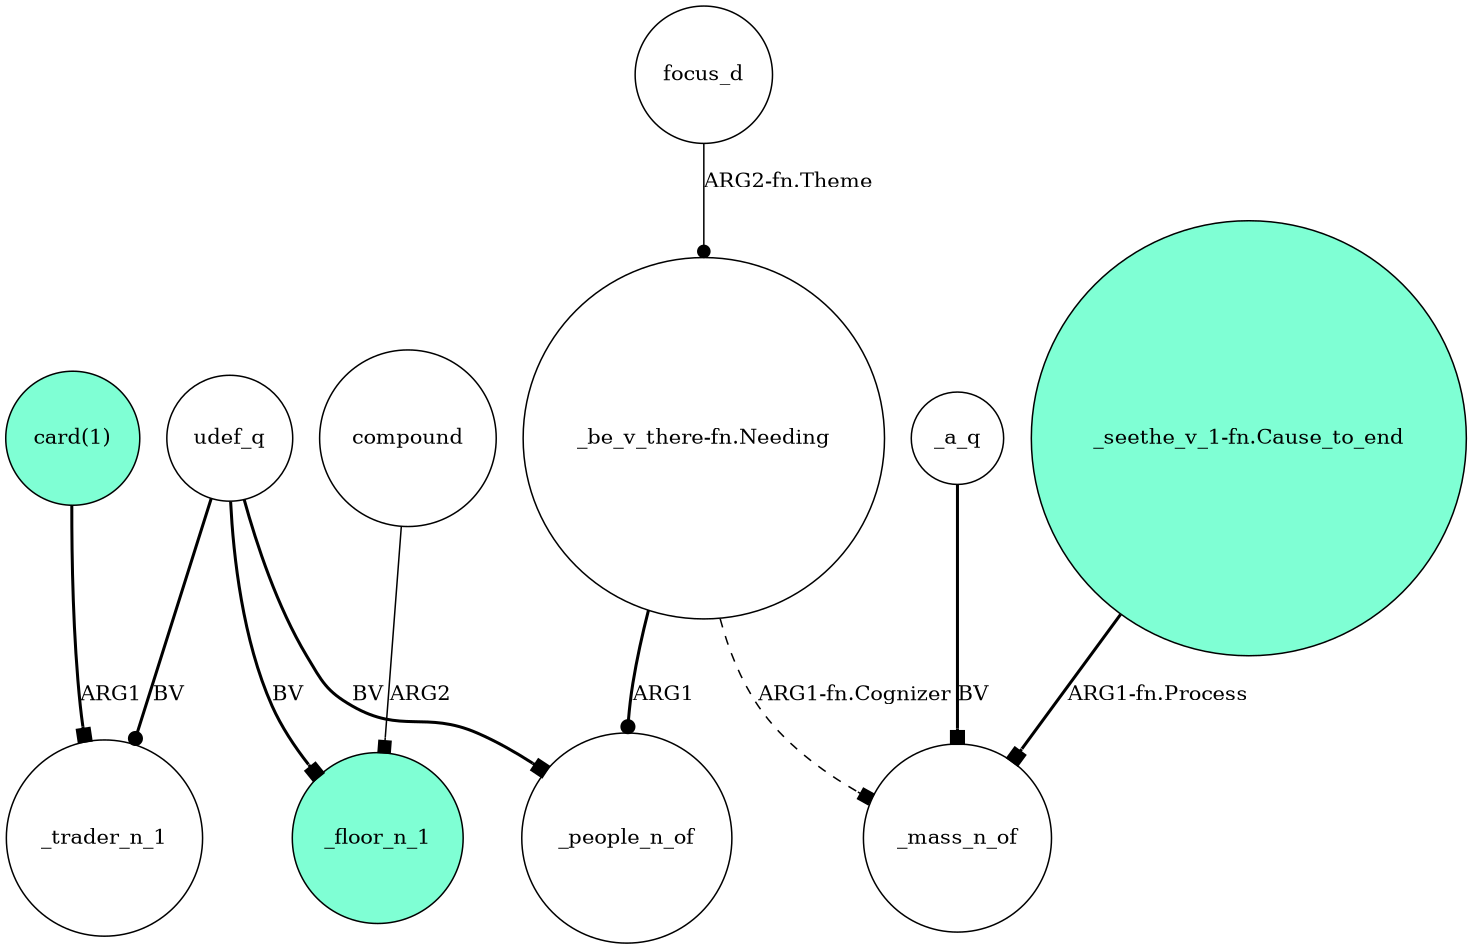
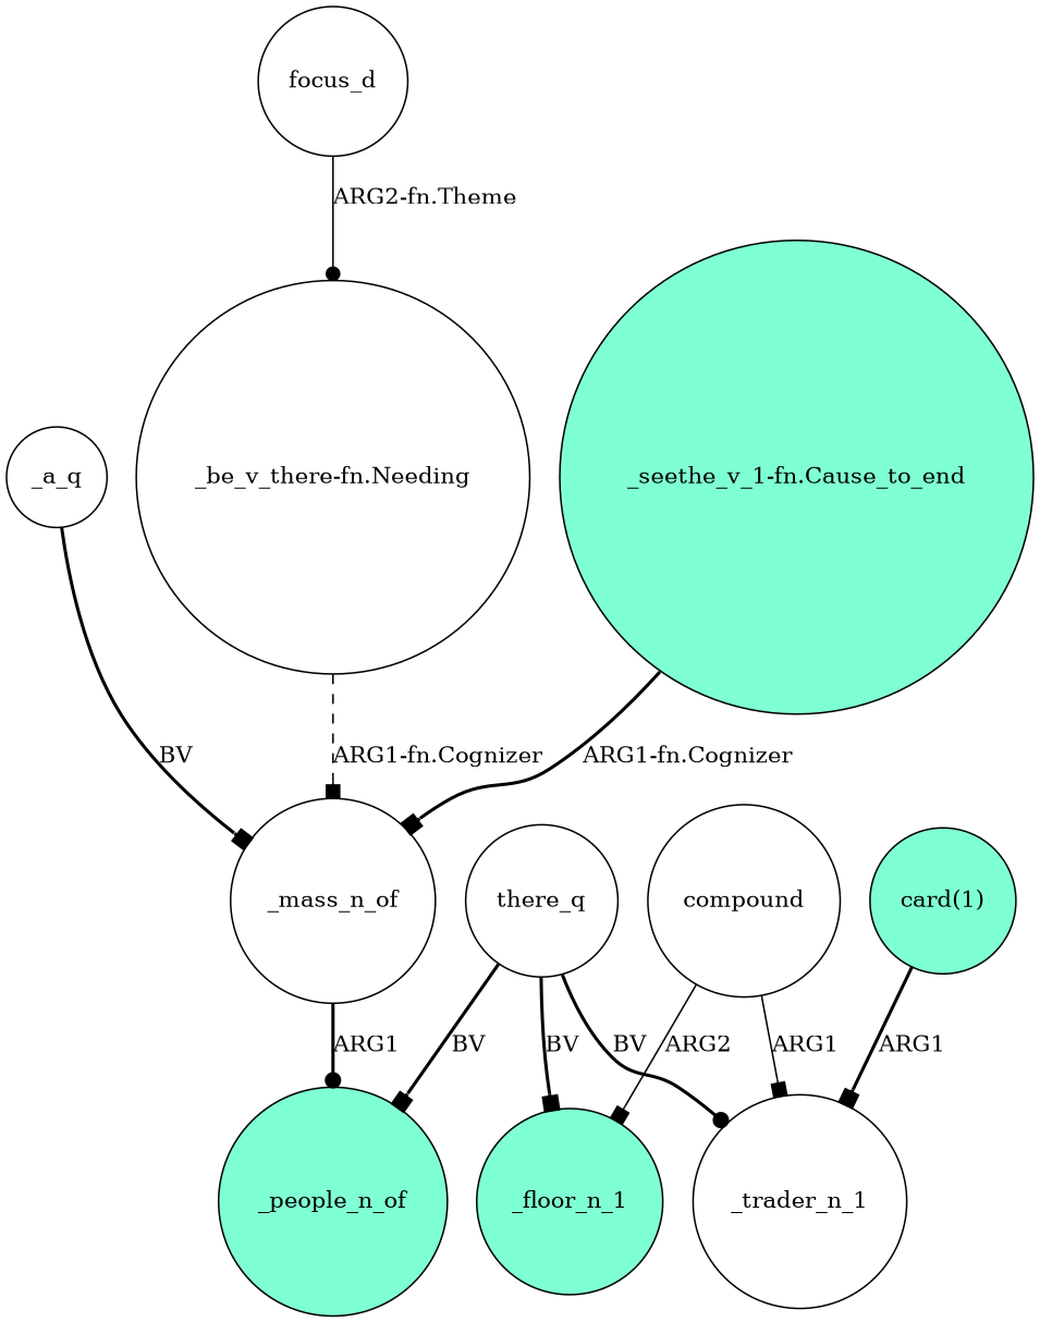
  digraph {
    node [fillcolor=white shape=circle style=filled]
    edge [arrowhead=box style=bold]
-   _people_n_of
-   udef_q
+   _people_n_of [fillcolor=aquamarine]
+   udef_q [label=there_q]
    _trader_n_1
    _floor_n_1 [fillcolor=aquamarine]
    _a_q
    _mass_n_of
    "_be_v_there-fn.Needing"
    "card(1)" [fillcolor=aquamarine]
    "_seethe_v_1-fn.Cause_to_end" [fillcolor=aquamarine]
    focus_d
    compound
    udef_q -> _people_n_of [label=BV]
    udef_q -> _trader_n_1 [arrowhead=dot label=BV]
    udef_q -> _floor_n_1 [label=BV]
    _a_q -> _mass_n_of [label=BV]
-   "_be_v_there-fn.Needing" -> _people_n_of [arrowhead=dot label=ARG1]
+   _mass_n_of -> _people_n_of [arrowhead=dot label=ARG1]
    "_be_v_there-fn.Needing" -> _mass_n_of [label="ARG1-fn.Cognizer" style=dashed]
    "card(1)" -> _trader_n_1 [label=ARG1]
-   "_seethe_v_1-fn.Cause_to_end" -> _mass_n_of [label="ARG1-fn.Process"]
+   "_seethe_v_1-fn.Cause_to_end" -> _mass_n_of [label="ARG1-fn.Cognizer"]
    focus_d -> "_be_v_there-fn.Needing" [arrowhead=dot label="ARG2-fn.Theme" style=solid]
+   compound -> _trader_n_1 [label=ARG1 style=solid]
    compound -> _floor_n_1 [label=ARG2 style=solid]
  }
